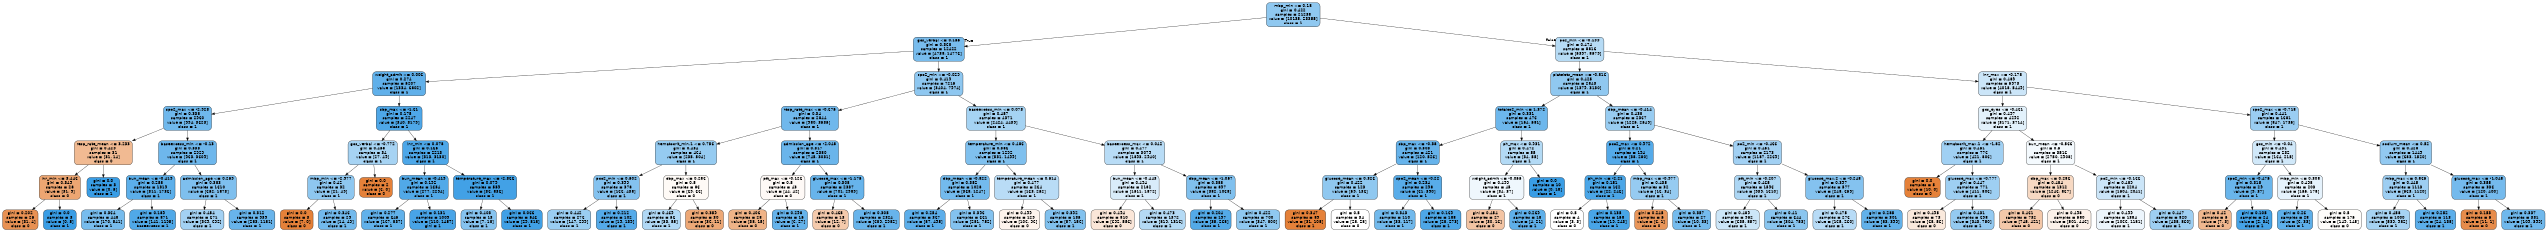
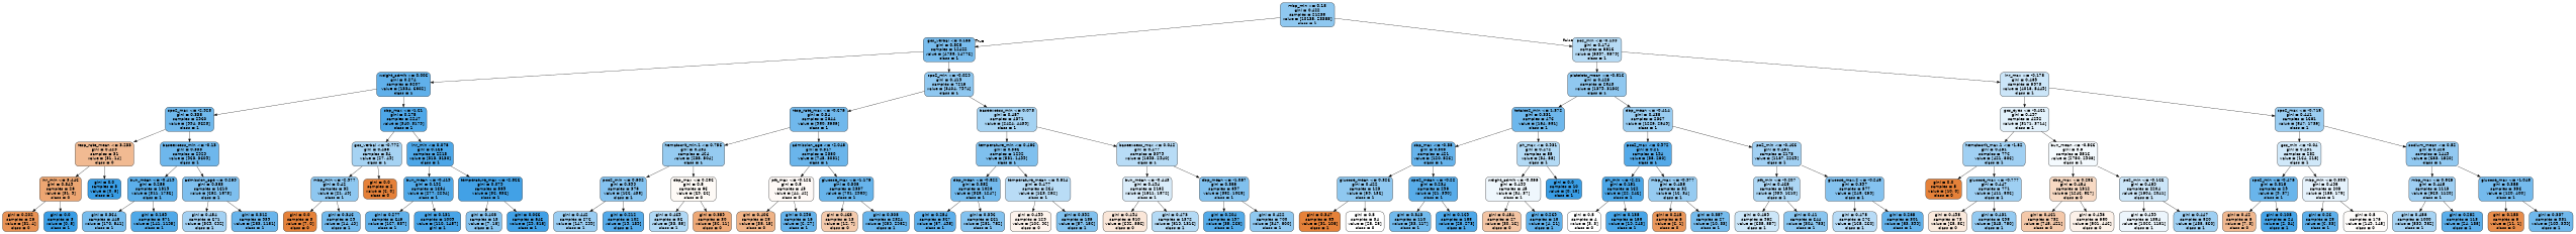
  digraph {
    node [color=black fillcolor="#e58139" fontname=helvetica shape=box style="filled, rounded"]
    edge [fontname=helvetica]
    n1 [fillcolor="#8fc8f0" label="mbp_min <= 0.18\ngini = 0.422\nsamples = 21238\nvalue = [10135, 23355]\nclass = 1"]
    n2 [fillcolor="#78bced" label="gcs_verbal <= 0.155\ngini = 0.368\nsamples = 12422\nvalue = [4738, 14776]\nclass = 1"]
    n3 [fillcolor="#b6dbf5" label="po2_min <= -0.199\ngini = 0.474\nsamples = 8816\nvalue = [5397, 8579]\nclass = 1"]
    n4 [fillcolor="#60b0ea" label="weight_admit <= 0.006\ngini = 0.274\nsamples = 5207\nvalue = [1334, 6802]\nclass = 1"]
    n5 [fillcolor="#8ec7f0" label="spo2_min <= -0.029\ngini = 0.419\nsamples = 7215\nvalue = [3404, 7974]\nclass = 1"]
    n6 [fillcolor="#90c8f0" label="platelets_mean <= -0.816\ngini = 0.425\nsamples = 2843\nvalue = [1379, 3130]\nclass = 1"]
    n7 [fillcolor="#cbe5f8" label="inr_max <= -0.178\ngini = 0.489\nsamples = 5973\nvalue = [4018, 5449]\nclass = 1"]
    n8 [fillcolor="#6fb8ec" label="spo2_max <= -2.923\ngini = 0.338\nsamples = 2960\nvalue = [994, 3623]\nclass = 1"]
    n9 [fillcolor="#4ea7e8" label="sbp_max <= -1.61\ngini = 0.175\nsamples = 2247\nvalue = [340, 3179]\nclass = 1"]
    n10 [fillcolor="#70b8ec" label="resp_rate_max <= -0.675\ngini = 0.34\nsamples = 2844\nvalue = [980, 3535]\nclass = 1"]
    n11 [fillcolor="#a5d3f3" label="baseexcess_min <= 0.073\ngini = 0.457\nsamples = 4371\nvalue = [2424, 4439]\nclass = 1"]
    n12 [fillcolor="#f1ba92" label="resp_rate_mean <= 3.233\ngini = 0.429\nsamples = 31\nvalue = [31, 14]\nclass = 0"]
    n13 [fillcolor="#6eb7ec" label="baseexcess_min <= -0.13\ngini = 0.333\nsamples = 2929\nvalue = [963, 3609]\nclass = 1"]
    n14 [fillcolor="#a6d3f3" label="gcs_verbal <= -0.772\ngini = 0.458\nsamples = 34\nvalue = [27, 49]\nclass = 1"]
    n15 [fillcolor="#4da7e8" label="inr_min <= 0.078\ngini = 0.165\nsamples = 2213\nvalue = [313, 3130]\nclass = 1"]
    n16 [fillcolor="#eda672" label="inr_min <= 3.446\ngini = 0.349\nsamples = 28\nvalue = [31, 9]\nclass = 0"]
    n17 [fillcolor="#399de5" label="gini = 0.0\nsamples = 3\nvalue = [0, 5]\nclass = 1"]
    n18 [fillcolor="#5cafea" label="bun_mean <= -0.419\ngini = 0.258\nsamples = 1319\nvalue = [311, 1736]\nclass = 1"]
    n19 [fillcolor="#7ebfee" label="admission_age <= 0.259\ngini = 0.383\nsamples = 1610\nvalue = [652, 1873]\nclass = 1"]
    n20 [fillcolor="#e89153" label="gini = 0.202\nsamples = 25\nvalue = [31, 4]\nclass = 0"]
    n21 [fillcolor="#399de5" label="gini = 0.0\nsamples = 3\nvalue = [0, 5]\nclass = 1"]
    n22 [fillcolor="#77bced" label="gini = 0.364\nsamples = 448\nvalue = [170, 541]\nclass = 1"]
-   n23 [fillcolor="#50a9e8" label="gini = 0.189\nsamples = 871\nvalue = [141, 1195]\nbaseexcess = 1"]
+   n23 [fillcolor="#50a9e8" label="gini = 0.189\nsamples = 871\nvalue = [141, 1195]\nclass = 1"]
    n24 [fillcolor="#a3d1f3" label="gini = 0.454\nsamples = 671\nvalue = [369, 692]\nclass = 1"]
    n25 [fillcolor="#68b4eb" label="gini = 0.312\nsamples = 939\nvalue = [283, 1181]\nclass = 1"]
    n26 [fillcolor="#8ec7f0" label="mbp_min <= -2.977\ngini = 0.42\nsamples = 32\nvalue = [21, 49]\nclass = 1"]
    n27 [label="gini = 0.0\nsamples = 2\nvalue = [6, 0]\nclass = 0"]
    n28 [fillcolor="#51a9e8" label="bun_mean <= -0.419\ngini = 0.192\nsamples = 1654\nvalue = [277, 2294]\nclass = 1"]
    n29 [fillcolor="#42a1e6" label="temperature_max <= -2.366\ngini = 0.079\nsamples = 559\nvalue = [36, 836]\nclass = 1"]
    n30 [label="gini = 0.0\nsamples = 3\nvalue = [7, 0]\nclass = 0"]
    n31 [fillcolor="#72b9ec" label="gini = 0.346\nsamples = 29\nvalue = [14, 49]\nclass = 1"]
    n32 [fillcolor="#61b1ea" label="gini = 0.277\nsamples = 645\nvalue = [167, 837]\nclass = 1"]
    n33 [fillcolor="#48a4e7" label="gini = 0.131\nsamples = 1009\nvalue = [110, 1457]\ngini = 1"]
    n34 [fillcolor="#86c3ef" label="gini = 0.403\nsamples = 13\nvalue = [7, 18]\nclass = 1"]
    n35 [fillcolor="#40a0e6" label="gini = 0.066\nsamples = 546\nvalue = [29, 818]\nclass = 1"]
    n36 [fillcolor="#95cbf1" label="hematocrit_min.1 <= 0.756\ngini = 0.434\nsamples = 464\nvalue = [235, 504]\nclass = 1"]
    n37 [fillcolor="#6ab5eb" label="admission_age <= -2.048\ngini = 0.317\nsamples = 2380\nvalue = [745, 3031]\nclass = 1"]
    n38 [fillcolor="#7fc0ee" label="temperature_min <= 0.486\ngini = 0.386\nsamples = 1292\nvalue = [531, 1499]\nclass = 1"]
    n39 [fillcolor="#b8dcf6" label="baseexcess_max <= 0.042\ngini = 0.477\nsamples = 3079\nvalue = [1893, 2940]\nclass = 1"]
    n40 [fillcolor="#84c2ef" label="pco2_min <= 0.502\ngini = 0.399\nsamples = 378\nvalue = [166, 438]\nclass = 1"]
    n41 [fillcolor="#fefaf6" label="dbp_max <= 0.286\ngini = 0.5\nsamples = 86\nvalue = [69, 66]\nclass = 0"]
    n42 [fillcolor="#fef9f6" label="ptt_max <= -0.126\ngini = 0.5\nsamples = 43\nvalue = [44, 42]\nclass = 0"]
    n43 [fillcolor="#67b4eb" label="glucose_max <= -1.175\ngini = 0.308\nsamples = 2337\nvalue = [701, 2989]\nclass = 1"]
    n44 [fillcolor="#9acdf2" label="gini = 0.442\nsamples = 276\nvalue = [147, 299]\nclass = 1"]
    n45 [fillcolor="#54aae9" label="gini = 0.212\nsamples = 102\nvalue = [19, 139]\nclass = 1"]
    n46 [fillcolor="#b0d8f5" label="gini = 0.469\nsamples = 56\nvalue = [33, 55]\nclass = 1"]
    n47 [fillcolor="#eda876" label="gini = 0.359\nsamples = 30\nvalue = [36, 11]\nclass = 0"]
    n48 [fillcolor="#efb387" label="gini = 0.406\nsamples = 28\nvalue = [38, 15]\nclass = 0"]
    n49 [fillcolor="#65b3eb" label="gini = 0.298\nsamples = 15\nvalue = [6, 27]\nclass = 1"]
    n50 [fillcolor="#f4caac" label="gini = 0.465\nsamples = 13\nvalue = [12, 7]\nclass = 0"]
    n51 [fillcolor="#67b4eb" label="gini = 0.305\nsamples = 2324\nvalue = [689, 2982]\nclass = 1"]
    n52 [fillcolor="#73baed" label="dbp_mean <= -0.822\ngini = 0.352\nsamples = 1028\nvalue = [368, 1247]\nclass = 1"]
    n53 [fillcolor="#b9dcf6" label="temperature_mean <= 0.514\ngini = 0.477\nsamples = 264\nvalue = [163, 252]\nclass = 1"]
    n54 [fillcolor="#d9ecfa" label="bun_mean <= -0.443\ngini = 0.494\nsamples = 2182\nvalue = [1511, 1872]\nclass = 1"]
    n55 [fillcolor="#80c0ee" label="dbp_mean <= -1.057\ngini = 0.388\nsamples = 897\nvalue = [382, 1068]\nclass = 1"]
    n56 [fillcolor="#5caeea" label="gini = 0.254\nsamples = 367\nvalue = [87, 495]\nclass = 1"]
    n57 [fillcolor="#83c2ef" label="gini = 0.396\nsamples = 661\nvalue = [281, 752]\nclass = 1"]
    n58 [fillcolor="#fdf3ec" label="gini = 0.499\nsamples = 129\nvalue = [106, 96]\nclass = 0"]
    n59 [fillcolor="#81c1ee" label="gini = 0.392\nsamples = 135\nvalue = [57, 156]\nclass = 1"]
    n60 [fillcolor="#fae6d8" label="gini = 0.494\nsamples = 810\nvalue = [692, 556]\nclass = 0"]
    n61 [fillcolor="#b4daf5" label="gini = 0.473\nsamples = 1372\nvalue = [819, 1316]\nclass = 1"]
    n62 [fillcolor="#53aae8" label="gini = 0.204\nsamples = 197\nvalue = [35, 268]\nclass = 1"]
    n63 [fillcolor="#8fc8f0" label="gini = 0.422\nsamples = 700\nvalue = [347, 800]\nclass = 1"]
    n64 [fillcolor="#6db7ec" label="totalco2_min <= 1.372\ngini = 0.331\nsamples = 476\nvalue = [154, 581]\nclass = 1"]
    n65 [fillcolor="#98ccf1" label="dbp_mean <= -0.414\ngini = 0.438\nsamples = 2367\nvalue = [1225, 2549]\nclass = 1"]
    n66 [fillcolor="#e2f1fb" label="gcs_eyes <= -0.461\ngini = 0.497\nsamples = 4292\nvalue = [3171, 3714]\nclass = 1"]
    n67 [fillcolor="#9acdf2" label="spo2_max <= -0.718\ngini = 0.441\nsamples = 1681\nvalue = [847, 1735]\nclass = 1"]
    n68 [fillcolor="#66b3eb" label="sbp_max <= -0.38\ngini = 0.303\nsamples = 421\nvalue = [120, 526]\nclass = 1"]
    n69 [fillcolor="#b3daf5" label="ph_max <= 0.931\ngini = 0.472\nsamples = 55\nvalue = [34, 55]\nclass = 1"]
    n70 [fillcolor="#54aae9" label="pco2_max <= 0.972\ngini = 0.21\nsamples = 194\nvalue = [38, 280]\nclass = 1"]
    n71 [fillcolor="#a1d0f3" label="po2_min <= -0.466\ngini = 0.451\nsamples = 2173\nvalue = [1187, 2269]\nclass = 1"]
    n72 [fillcolor="#8fc8f0" label="glucose_mean <= 0.326\ngini = 0.422\nsamples = 123\nvalue = [59, 136]\nclass = 1"]
    n73 [fillcolor="#58ace9" label="spo2_mean <= -0.22\ngini = 0.234\nsamples = 298\nvalue = [61, 390]\nclass = 1"]
    n74 [fillcolor="#eff7fd" label="weight_admit <= -0.055\ngini = 0.499\nsamples = 45\nvalue = [34, 37]\nclass = 1"]
    n75 [fillcolor="#399de5" label="gini = 0.0\nsamples = 10\nvalue = [0, 18]\nclass = 1"]
    n76 [label="gini = 0.347\nsamples = 89\nvalue = [31, 108]\nclass = 1"]
    n77 [fillcolor="#ffffff" label="gini = 0.5\nsamples = 34\nvalue = [28, 28]\nclass = 0"]
    n78 [fillcolor="#71b9ec" label="gini = 0.343\nsamples = 110\nvalue = [33, 117]\nclass = 1"]
    n79 [fillcolor="#4da7e8" label="gini = 0.169\nsamples = 188\nvalue = [28, 273]\nclass = 1"]
    n80 [fillcolor="#f3c4a3" label="gini = 0.454\nsamples = 27\nvalue = [30, 16]\nclass = 0"]
    n81 [fillcolor="#5fb0ea" label="gini = 0.269\nsamples = 18\nvalue = [4, 21]\nclass = 1"]
    n82 [fillcolor="#4ba6e7" label="ph_min <= -2.21\ngini = 0.151\nsamples = 162\nvalue = [22, 246]\nclass = 1"]
    n83 [fillcolor="#96cbf1" label="mbp_max <= -0.977\ngini = 0.435\nsamples = 32\nvalue = [16, 34]\nclass = 1"]
    n84 [fillcolor="#acd6f4" label="ptt_min <= -0.207\ngini = 0.465\nsamples = 1596\nvalue = [939, 1610]\nclass = 1"]
    n85 [fillcolor="#84c2ef" label="glucose_max.2 <= -0.248\ngini = 0.397\nsamples = 577\nvalue = [248, 659]\nclass = 1"]
    n86 [fillcolor="#ffffff" label="gini = 0.5\nsamples = 4\nvalue = [3, 3]\nclass = 0"]
    n87 [fillcolor="#48a5e7" label="gini = 0.135\nsamples = 158\nvalue = [19, 243]\nclass = 1"]
    n88 [fillcolor="#e9965a" label="gini = 0.245\nsamples = 5\nvalue = [6, 1]\nclass = 0"]
    n89 [fillcolor="#75bbed" label="gini = 0.357\nsamples = 27\nvalue = [10, 33]\nclass = 1"]
    n90 [fillcolor="#cce6f8" label="gini = 0.489\nsamples = 952\nvalue = [635, 857]\nclass = 1"]
    n91 [fillcolor="#89c5ef" label="gini = 0.41\nsamples = 644\nvalue = [304, 753]\nclass = 1"]
    n92 [fillcolor="#b7dbf6" label="gini = 0.475\nsamples = 276\nvalue = [165, 260]\nclass = 1"]
    n93 [fillcolor="#62b1ea" label="gini = 0.285\nsamples = 301\nvalue = [83, 399]\nclass = 1"]
    n94 [fillcolor="#a0d0f3" label="hematocrit_max.1 <= -1.82\ngini = 0.451\nsamples = 776\nvalue = [421, 806]\nclass = 1"]
    n95 [fillcolor="#f4fafe" label="bun_mean <= -0.566\ngini = 0.5\nsamples = 3516\nvalue = [2750, 2908]\nclass = 1"]
    n96 [fillcolor="#d0e8f9" label="gcs_min <= -0.04\ngini = 0.491\nsamples = 232\nvalue = [164, 215]\nclass = 1"]
    n97 [fillcolor="#92c9f1" label="sodium_mean <= 0.52\ngini = 0.428\nsamples = 1449\nvalue = [683, 1520]\nclass = 1"]
    n98 [label="gini = 0.0\nsamples = 5\nvalue = [10, 0]\nclass = 0"]
    n99 [fillcolor="#9ecff2" label="glucose_max <= -0.777\ngini = 0.447\nsamples = 771\nvalue = [411, 806]\nclass = 1"]
    n100 [fillcolor="#f7d9c3" label="dbp_max <= 0.286\ngini = 0.484\nsamples = 1312\nvalue = [1246, 867]\nclass = 0"]
    n101 [fillcolor="#cbe5f8" label="po2_min <= -0.166\ngini = 0.489\nsamples = 2204\nvalue = [1504, 2041]\nclass = 1"]
    n102 [fillcolor="#fae9dc" label="gini = 0.495\nsamples = 73\nvalue = [68, 56]\nclass = 0"]
    n103 [fillcolor="#94caf1" label="gini = 0.431\nsamples = 698\nvalue = [343, 750]\nclass = 1"]
    n104 [fillcolor="#f4c8a9" label="gini = 0.461\nsamples = 732\nvalue = [745, 421]\nclass = 0"]
    n105 [fillcolor="#fcf1e9" label="gini = 0.498\nsamples = 580\nvalue = [501, 446]\nclass = 0"]
    n106 [fillcolor="#ecf5fc" label="gini = 0.499\nsamples = 1384\nvalue = [1066, 1181]\nclass = 1"]
    n107 [fillcolor="#9ecff2" label="gini = 0.447\nsamples = 820\nvalue = [438, 860]\nclass = 1"]
    n108 [fillcolor="#69b5eb" label="spo2_min <= -0.475\ngini = 0.315\nsamples = 29\nvalue = [9, 37]\nclass = 1"]
    n109 [fillcolor="#e5f2fc" label="mbp_min <= 0.308\ngini = 0.498\nsamples = 203\nvalue = [155, 178]\nclass = 1"]
    n110 [fillcolor="#9dcef2" label="mbp_max <= 0.865\ngini = 0.445\nsamples = 1113\nvalue = [563, 1120]\nclass = 1"]
    n111 [fillcolor="#74baed" label="glucose_max <= -1.048\ngini = 0.355\nsamples = 336\nvalue = [120, 400]\nclass = 1"]
    n112 [fillcolor="#f0b78e" label="gini = 0.42\nsamples = 5\nvalue = [7, 3]\nclass = 0"]
    n113 [fillcolor="#45a3e7" label="gini = 0.105\nsamples = 24\nvalue = [2, 34]\nclass = 1"]
    n114 [fillcolor="#5dafea" label="gini = 0.26\nsamples = 28\nvalue = [6, 33]\nclass = 1"]
    n115 [fillcolor="#fefcfa" label="gini = 0.5\nsamples = 175\nvalue = [149, 145]\nclass = 0"]
    n116 [fillcolor="#a6d3f3" label="gini = 0.458\nsamples = 1000\nvalue = [539, 982]\nclass = 1"]
    n117 [fillcolor="#5baeea" label="gini = 0.252\nsamples = 113\nvalue = [24, 138]\nclass = 1"]
    n118 [fillcolor="#e78c4b" label="gini = 0.153\nsamples = 5\nvalue = [11, 1]\nclass = 0"]
    n119 [fillcolor="#6fb8ec" label="gini = 0.337\nsamples = 331\nvalue = [109, 399]\nclass = 1"]
    n1 -> n2 [headlabel=True labelangle=45 labeldistance=2.5]
    n1 -> n3 [headlabel=False labelangle=-45 labeldistance=2.5]
    n2 -> n4
    n2 -> n5
    n3 -> n6
    n3 -> n7
    n4 -> n8
    n4 -> n9
    n5 -> n10
    n5 -> n11
    n6 -> n64
    n6 -> n65
    n7 -> n66
    n7 -> n67
    n8 -> n12
    n8 -> n13
    n9 -> n14
    n9 -> n15
    n10 -> n36
    n10 -> n37
    n11 -> n38
    n11 -> n39
    n12 -> n16
    n12 -> n17
    n13 -> n18
    n13 -> n19
    n14 -> n26
    n14 -> n27
    n15 -> n28
    n15 -> n29
    n16 -> n20
    n16 -> n21
    n18 -> n22
    n18 -> n23
    n19 -> n24
    n19 -> n25
    n26 -> n30
    n26 -> n31
    n28 -> n32
    n28 -> n33
    n29 -> n34
    n29 -> n35
    n36 -> n40
    n36 -> n41
    n37 -> n42
    n37 -> n43
    n38 -> n52
    n38 -> n53
    n39 -> n54
    n39 -> n55
    n40 -> n44
    n40 -> n45
    n41 -> n46
    n41 -> n47
    n42 -> n48
    n42 -> n49
    n43 -> n50
    n43 -> n51
    n52 -> n56
    n52 -> n57
    n53 -> n58
    n53 -> n59
    n54 -> n60
    n54 -> n61
    n55 -> n62
    n55 -> n63
    n64 -> n68
    n64 -> n69
    n65 -> n70
    n65 -> n71
    n66 -> n94
    n66 -> n95
    n67 -> n96
    n67 -> n97
    n68 -> n72
    n68 -> n73
    n69 -> n74
    n69 -> n75
    n70 -> n82
    n70 -> n83
    n71 -> n84
    n71 -> n85
    n72 -> n76
    n72 -> n77
    n73 -> n78
    n73 -> n79
    n74 -> n80
    n74 -> n81
    n82 -> n86
    n82 -> n87
    n83 -> n88
    n83 -> n89
    n84 -> n90
    n84 -> n91
    n85 -> n92
    n85 -> n93
    n94 -> n98
    n94 -> n99
    n95 -> n100
    n95 -> n101
    n96 -> n108
    n96 -> n109
    n97 -> n110
    n97 -> n111
    n99 -> n102
    n99 -> n103
    n100 -> n104
    n100 -> n105
    n101 -> n106
    n101 -> n107
    n108 -> n112
    n108 -> n113
    n109 -> n114
    n109 -> n115
    n110 -> n116
    n110 -> n117
    n111 -> n118
    n111 -> n119
  }
